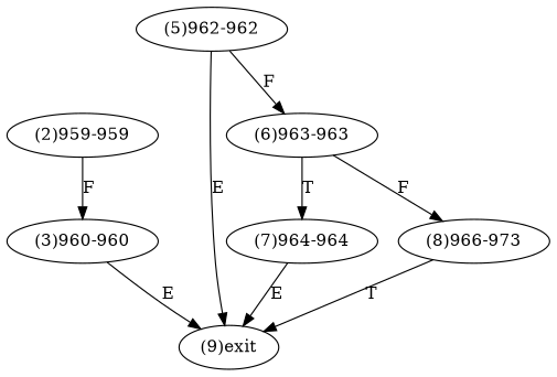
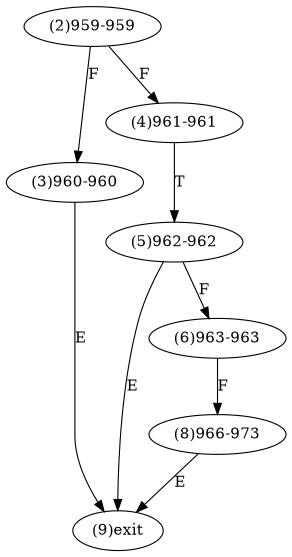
  digraph {
    n1 [label="(2)959-959"]
    n2 [label="(3)960-960"]
+   n3 [label="(4)961-961"]
    n4 [label="(9)exit"]
    n5 [label="(5)962-962"]
    n6 [label="(6)963-963"]
-   n7 [label="(7)964-964"]
    n8 [label="(8)966-973"]
    n1 -> n2 [label=F]
+   n1 -> n3 [label=F]
    n2 -> n4 [label=E]
+   n3 -> n5 [label=T]
    n5 -> n4 [label=E]
    n5 -> n6 [label=F]
-   n6 -> n7 [label=T]
    n6 -> n8 [label=F]
-   n7 -> n4 [label=E]
-   n8 -> n4 [label=T]
+   n8 -> n4 [label=E]
  }
